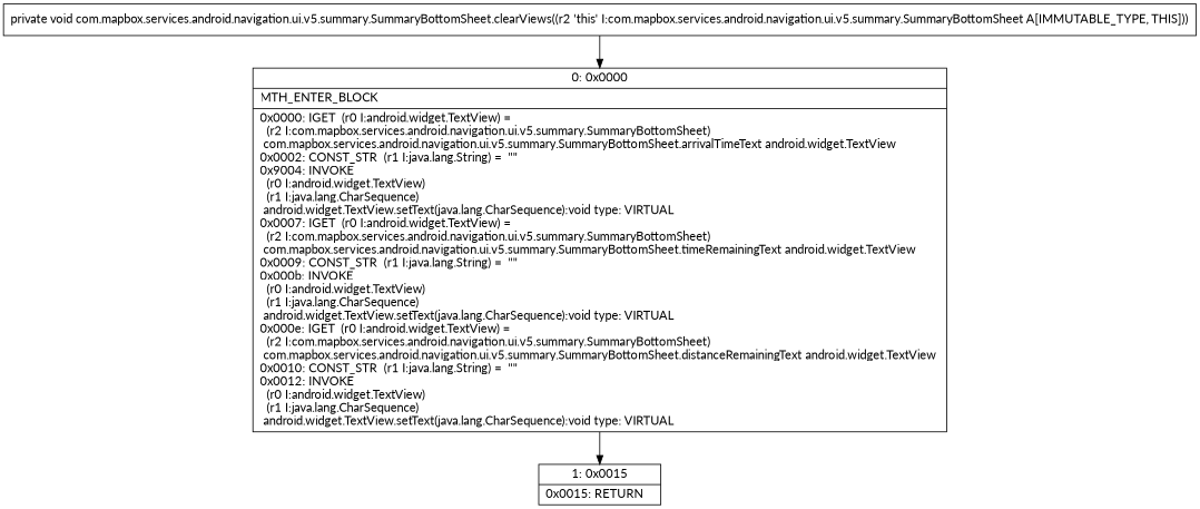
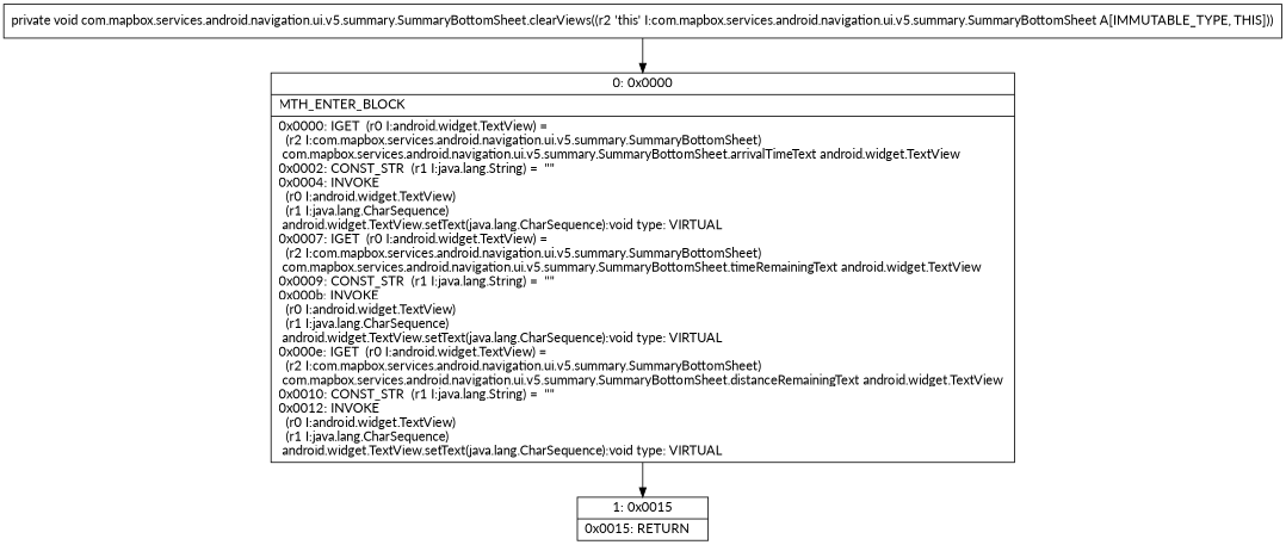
  digraph {
    fontname=Lato
    node [shape=record fontname=Lato]
    edge [fontname=Lato]
-   n1 [label="{0\:\ 0x0000|MTH_ENTER_BLOCK\l|0x0000: IGET  (r0 I:android.widget.TextView) = \l  (r2 I:com.mapbox.services.android.navigation.ui.v5.summary.SummaryBottomSheet)\l com.mapbox.services.android.navigation.ui.v5.summary.SummaryBottomSheet.arrivalTimeText android.widget.TextView \l0x0002: CONST_STR  (r1 I:java.lang.String) =  \"\" \l0x9004: INVOKE  \l  (r0 I:android.widget.TextView)\l  (r1 I:java.lang.CharSequence)\l android.widget.TextView.setText(java.lang.CharSequence):void type: VIRTUAL \l0x0007: IGET  (r0 I:android.widget.TextView) = \l  (r2 I:com.mapbox.services.android.navigation.ui.v5.summary.SummaryBottomSheet)\l com.mapbox.services.android.navigation.ui.v5.summary.SummaryBottomSheet.timeRemainingText android.widget.TextView \l0x0009: CONST_STR  (r1 I:java.lang.String) =  \"\" \l0x000b: INVOKE  \l  (r0 I:android.widget.TextView)\l  (r1 I:java.lang.CharSequence)\l android.widget.TextView.setText(java.lang.CharSequence):void type: VIRTUAL \l0x000e: IGET  (r0 I:android.widget.TextView) = \l  (r2 I:com.mapbox.services.android.navigation.ui.v5.summary.SummaryBottomSheet)\l com.mapbox.services.android.navigation.ui.v5.summary.SummaryBottomSheet.distanceRemainingText android.widget.TextView \l0x0010: CONST_STR  (r1 I:java.lang.String) =  \"\" \l0x0012: INVOKE  \l  (r0 I:android.widget.TextView)\l  (r1 I:java.lang.CharSequence)\l android.widget.TextView.setText(java.lang.CharSequence):void type: VIRTUAL \l}"]
+   n1 [label="{0\:\ 0x0000|MTH_ENTER_BLOCK\l|0x0000: IGET  (r0 I:android.widget.TextView) = \l  (r2 I:com.mapbox.services.android.navigation.ui.v5.summary.SummaryBottomSheet)\l com.mapbox.services.android.navigation.ui.v5.summary.SummaryBottomSheet.arrivalTimeText android.widget.TextView \l0x0002: CONST_STR  (r1 I:java.lang.String) =  \"\" \l0x0004: INVOKE  \l  (r0 I:android.widget.TextView)\l  (r1 I:java.lang.CharSequence)\l android.widget.TextView.setText(java.lang.CharSequence):void type: VIRTUAL \l0x0007: IGET  (r0 I:android.widget.TextView) = \l  (r2 I:com.mapbox.services.android.navigation.ui.v5.summary.SummaryBottomSheet)\l com.mapbox.services.android.navigation.ui.v5.summary.SummaryBottomSheet.timeRemainingText android.widget.TextView \l0x0009: CONST_STR  (r1 I:java.lang.String) =  \"\" \l0x000b: INVOKE  \l  (r0 I:android.widget.TextView)\l  (r1 I:java.lang.CharSequence)\l android.widget.TextView.setText(java.lang.CharSequence):void type: VIRTUAL \l0x000e: IGET  (r0 I:android.widget.TextView) = \l  (r2 I:com.mapbox.services.android.navigation.ui.v5.summary.SummaryBottomSheet)\l com.mapbox.services.android.navigation.ui.v5.summary.SummaryBottomSheet.distanceRemainingText android.widget.TextView \l0x0010: CONST_STR  (r1 I:java.lang.String) =  \"\" \l0x0012: INVOKE  \l  (r0 I:android.widget.TextView)\l  (r1 I:java.lang.CharSequence)\l android.widget.TextView.setText(java.lang.CharSequence):void type: VIRTUAL \l}"]
    n2 [label="{1\:\ 0x0015|0x0015: RETURN   \l}"]
    n3 [label="{private void com.mapbox.services.android.navigation.ui.v5.summary.SummaryBottomSheet.clearViews((r2 'this' I:com.mapbox.services.android.navigation.ui.v5.summary.SummaryBottomSheet A[IMMUTABLE_TYPE, THIS])) }"]
    n1 -> n2
    n3 -> n1
  }
